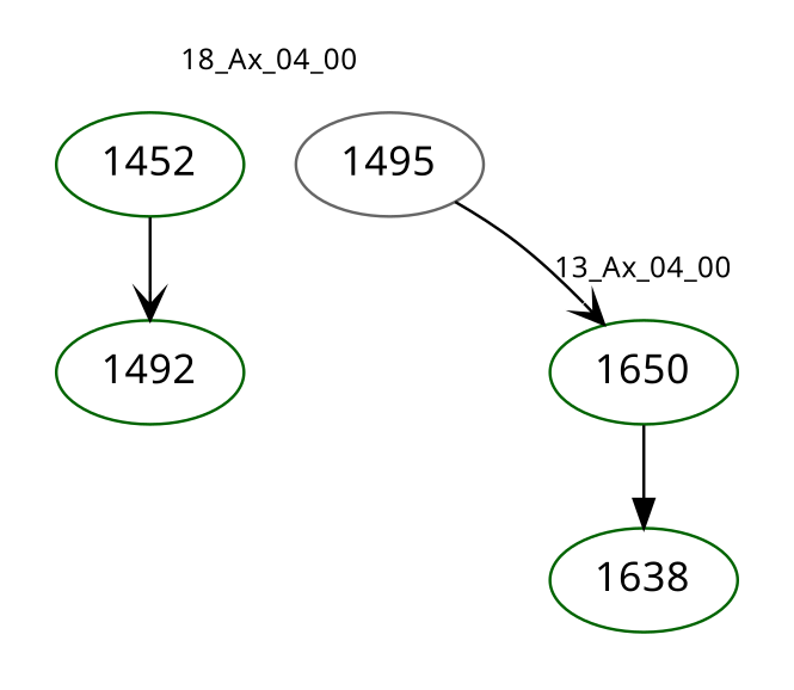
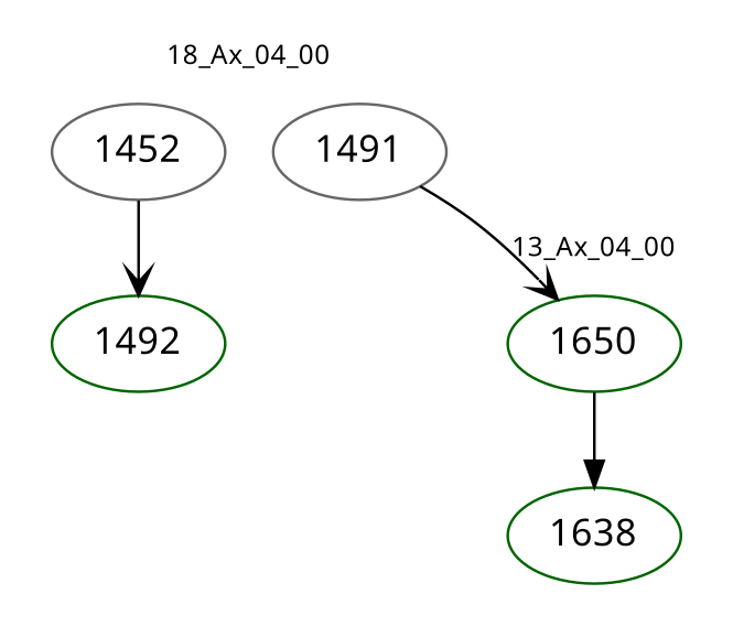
  digraph {
    fontname="Noto Sans"
    node [color=darkgreen fontname="Noto Sans"]
    edge [arrowhead=vee color=black fontname="Noto Sans"]
    n1 [label=1650]
    n2 [label=1638]
-   n3 [color=gray40 label=1495]
-   n4 [label=1452]
+   n3 [color=gray40 label=1491]
+   n4 [color=gray40 label=1452]
    n5 [label=1492]
    subgraph cluster_1 {
      color=white
      fontsize=10
      label="13_Ax_04_00"
      n1
      n2
    }
    subgraph cluster_2 {
      color=white
      fontsize=10
      label="18_Ax_04_00"
      n3
      n4
      n5
    }
    n1 -> n2 [arrowhead=normal]
    n3 -> n1
    n4 -> n5
  }
